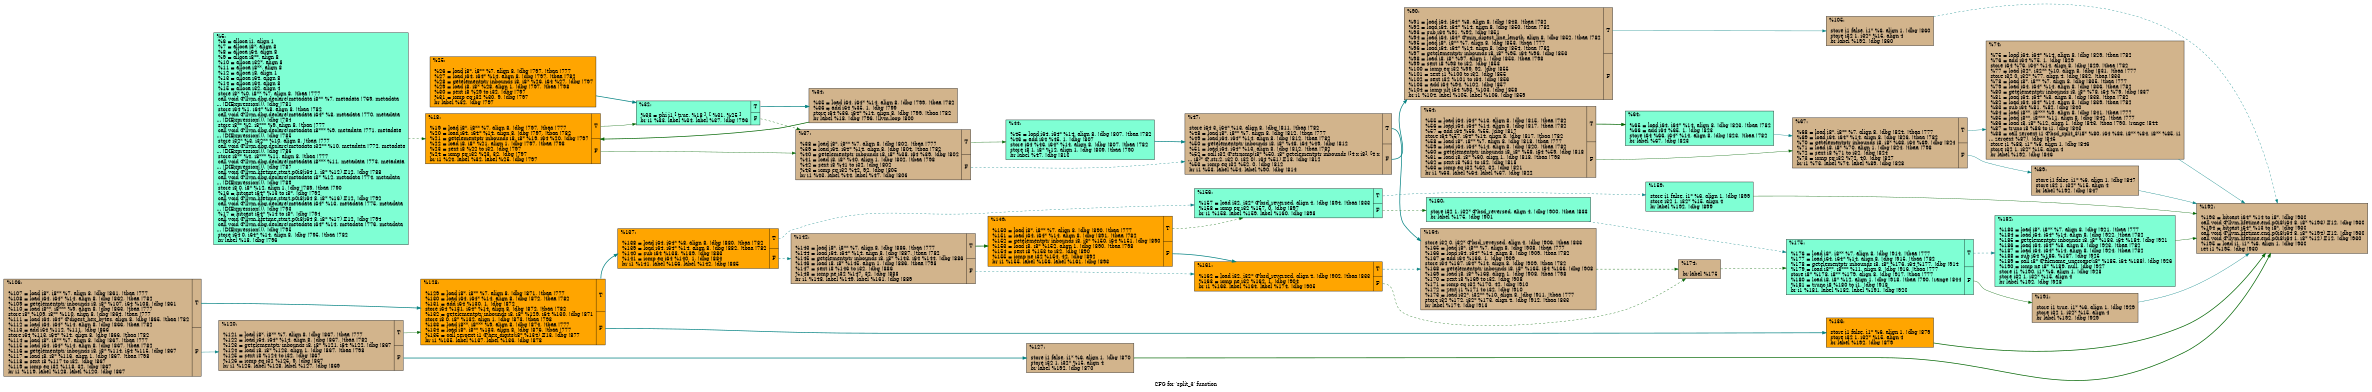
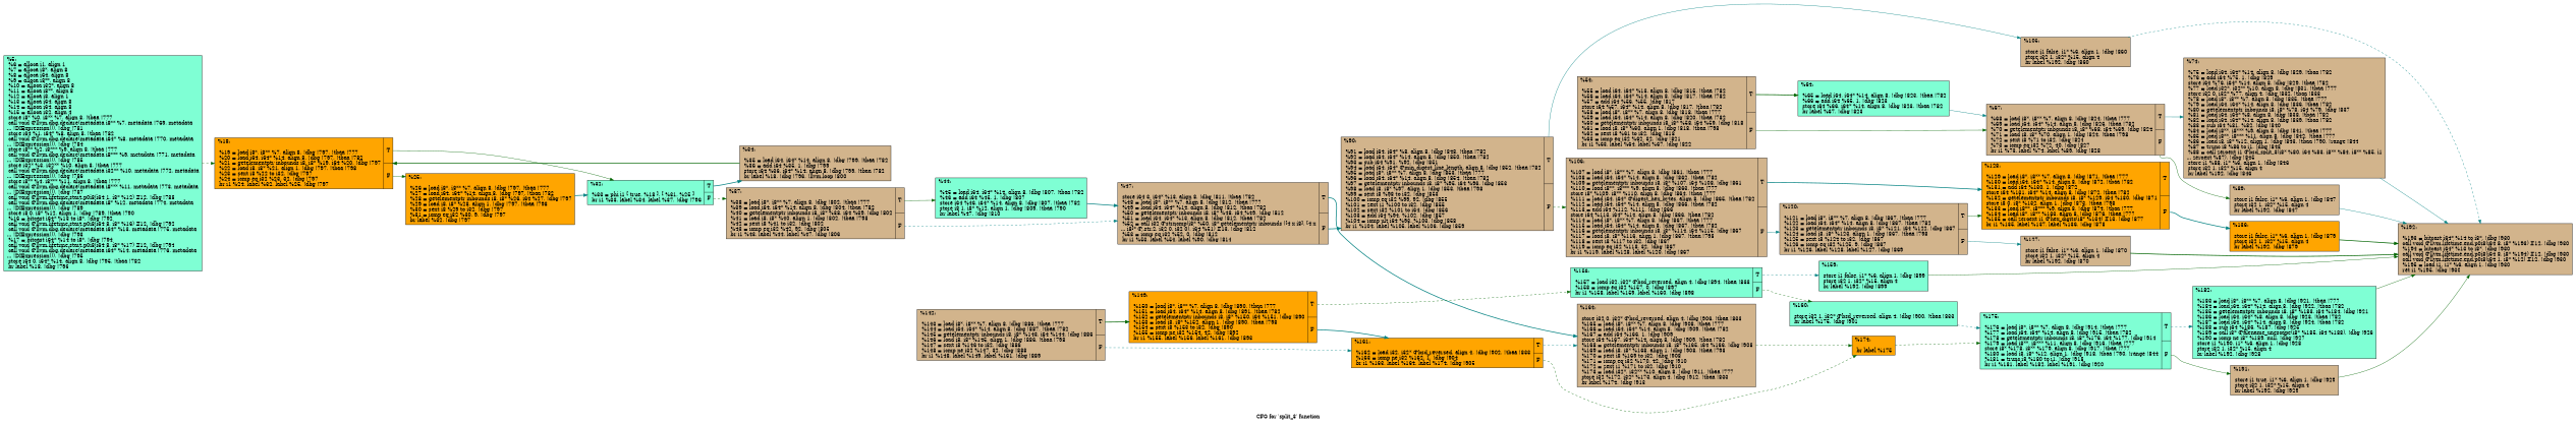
  digraph {
    label="CFG for 'split_3' function"
    rankdir=LR
    node [fillcolor=tan shape=record style=filled]
    edge [color=teal style=dashed]
    n1 [fillcolor=aquamarine label="{%5:\l  %6 = alloca i1, align 1\l  %7 = alloca i8*, align 8\l  %8 = alloca i64, align 8\l  %9 = alloca i8**, align 8\l  %10 = alloca i32*, align 8\l  %11 = alloca i8**, align 8\l  %12 = alloca i8, align 1\l  %13 = alloca i64, align 8\l  %14 = alloca i64, align 8\l  %15 = alloca i32, align 4\l  store i8* %0, i8** %7, align 8, !tbaa !777\l  call void @llvm.dbg.declare(metadata i8** %7, metadata !769, metadata\l... !DIExpression()), !dbg !781\l  store i64 %1, i64* %8, align 8, !tbaa !782\l  call void @llvm.dbg.declare(metadata i64* %8, metadata !770, metadata\l... !DIExpression()), !dbg !784\l  store i8** %2, i8*** %9, align 8, !tbaa !777\l  call void @llvm.dbg.declare(metadata i8*** %9, metadata !771, metadata\l... !DIExpression()), !dbg !785\l  store i32* %3, i32** %10, align 8, !tbaa !777\l  call void @llvm.dbg.declare(metadata i32** %10, metadata !772, metadata\l... !DIExpression()), !dbg !786\l  store i8** %4, i8*** %11, align 8, !tbaa !777\l  call void @llvm.dbg.declare(metadata i8*** %11, metadata !773, metadata\l... !DIExpression()), !dbg !787\l  call void @llvm.lifetime.start.p0i8(i64 1, i8* %12) #12, !dbg !788\l  call void @llvm.dbg.declare(metadata i8* %12, metadata !774, metadata\l... !DIExpression()), !dbg !789\l  store i8 0, i8* %12, align 1, !dbg !789, !tbaa !790\l  %16 = bitcast i64* %13 to i8*, !dbg !792\l  call void @llvm.lifetime.start.p0i8(i64 8, i8* %16) #12, !dbg !792\l  call void @llvm.dbg.declare(metadata i64* %13, metadata !775, metadata\l... !DIExpression()), !dbg !793\l  %17 = bitcast i64* %14 to i8*, !dbg !794\l  call void @llvm.lifetime.start.p0i8(i64 8, i8* %17) #12, !dbg !794\l  call void @llvm.dbg.declare(metadata i64* %14, metadata !776, metadata\l... !DIExpression()), !dbg !795\l  store i64 0, i64* %14, align 8, !dbg !795, !tbaa !782\l  br label %18, !dbg !796\l}"]
    n2 [fillcolor=orange label="{%18:\l\l  %19 = load i8*, i8** %7, align 8, !dbg !797, !tbaa !777\l  %20 = load i64, i64* %14, align 8, !dbg !797, !tbaa !782\l  %21 = getelementptr inbounds i8, i8* %19, i64 %20, !dbg !797\l  %22 = load i8, i8* %21, align 1, !dbg !797, !tbaa !798\l  %23 = sext i8 %22 to i32, !dbg !797\l  %24 = icmp eq i32 %23, 32, !dbg !797\l  br i1 %24, label %32, label %25, !dbg !797\l|{<s0>T|<s1>F}}"]
    n3 [fillcolor=aquamarine label="{%32:\l\l  %33 = phi i1 [ true, %18 ], [ %31, %25 ]\l  br i1 %33, label %34, label %37, !dbg !796\l|{<s0>T|<s1>F}}"]
    n4 [fillcolor=orange label="{%25:\l\l  %26 = load i8*, i8** %7, align 8, !dbg !797, !tbaa !777\l  %27 = load i64, i64* %14, align 8, !dbg !797, !tbaa !782\l  %28 = getelementptr inbounds i8, i8* %26, i64 %27, !dbg !797\l  %29 = load i8, i8* %28, align 1, !dbg !797, !tbaa !798\l  %30 = sext i8 %29 to i32, !dbg !797\l  %31 = icmp eq i32 %30, 9, !dbg !797\l  br label %32, !dbg !797\l}"]
    n5 [label="{%34:\l\l  %35 = load i64, i64* %14, align 8, !dbg !799, !tbaa !782\l  %36 = add i64 %35, 1, !dbg !799\l  store i64 %36, i64* %14, align 8, !dbg !799, !tbaa !782\l  br label %18, !dbg !796, !llvm.loop !800\l}"]
    n6 [label="{%37:\l\l  %38 = load i8*, i8** %7, align 8, !dbg !802, !tbaa !777\l  %39 = load i64, i64* %14, align 8, !dbg !804, !tbaa !782\l  %40 = getelementptr inbounds i8, i8* %38, i64 %39, !dbg !802\l  %41 = load i8, i8* %40, align 1, !dbg !802, !tbaa !798\l  %42 = sext i8 %41 to i32, !dbg !802\l  %43 = icmp eq i32 %42, 92, !dbg !805\l  br i1 %43, label %44, label %47, !dbg !806\l|{<s0>T|<s1>F}}"]
    n7 [fillcolor=aquamarine label="{%44:\l\l  %45 = load i64, i64* %14, align 8, !dbg !807, !tbaa !782\l  %46 = add i64 %45, 1, !dbg !807\l  store i64 %46, i64* %14, align 8, !dbg !807, !tbaa !782\l  store i8 1, i8* %12, align 1, !dbg !809, !tbaa !790\l  br label %47, !dbg !810\l}"]
    n8 [label="{%47:\l\l  store i64 3, i64* %13, align 8, !dbg !811, !tbaa !782\l  %48 = load i8*, i8** %7, align 8, !dbg !812, !tbaa !777\l  %49 = load i64, i64* %14, align 8, !dbg !812, !tbaa !782\l  %50 = getelementptr inbounds i8, i8* %48, i64 %49, !dbg !812\l  %51 = load i64, i64* %13, align 8, !dbg !812, !tbaa !782\l  %52 = call i32 @strncmp(i8* %50, i8* getelementptr inbounds ([4 x i8], [4 x\l... i8]* @.str.2, i32 0, i32 0), i64 %51) #13, !dbg !812\l  %53 = icmp eq i32 %52, 0, !dbg !812\l  br i1 %53, label %54, label %90, !dbg !814\l|{<s0>T|<s1>F}}"]
    n9 [label="{%90:\l\l  %91 = load i64, i64* %8, align 8, !dbg !848, !tbaa !782\l  %92 = load i64, i64* %14, align 8, !dbg !850, !tbaa !782\l  %93 = sub i64 %91, %92, !dbg !851\l  %94 = load i64, i64* @min_digest_line_length, align 8, !dbg !852, !tbaa !782\l  %95 = load i8*, i8** %7, align 8, !dbg !853, !tbaa !777\l  %96 = load i64, i64* %14, align 8, !dbg !854, !tbaa !782\l  %97 = getelementptr inbounds i8, i8* %95, i64 %96, !dbg !853\l  %98 = load i8, i8* %97, align 1, !dbg !853, !tbaa !798\l  %99 = sext i8 %98 to i32, !dbg !853\l  %100 = icmp eq i32 %99, 92, !dbg !855\l  %101 = zext i1 %100 to i32, !dbg !855\l  %102 = sext i32 %101 to i64, !dbg !856\l  %103 = add i64 %94, %102, !dbg !857\l  %104 = icmp ult i64 %93, %103, !dbg !858\l  br i1 %104, label %105, label %106, !dbg !859\l|{<s0>T|<s1>F}}"]
    n10 [label="{%164:\l\l  store i32 0, i32* @bsd_reversed, align 4, !dbg !906, !tbaa !833\l  %165 = load i8*, i8** %7, align 8, !dbg !908, !tbaa !777\l  %166 = load i64, i64* %14, align 8, !dbg !909, !tbaa !782\l  %167 = add i64 %166, 1, !dbg !909\l  store i64 %167, i64* %14, align 8, !dbg !909, !tbaa !782\l  %168 = getelementptr inbounds i8, i8* %165, i64 %166, !dbg !908\l  %169 = load i8, i8* %168, align 1, !dbg !908, !tbaa !798\l  %170 = sext i8 %169 to i32, !dbg !908\l  %171 = icmp eq i32 %170, 42, !dbg !910\l  %172 = zext i1 %171 to i32, !dbg !910\l  %173 = load i32*, i32** %10, align 8, !dbg !911, !tbaa !777\l  store i32 %172, i32* %173, align 4, !dbg !912, !tbaa !833\l  br label %174, !dbg !913\l}"]
    n11 [label="{%54:\l\l  %55 = load i64, i64* %13, align 8, !dbg !815, !tbaa !782\l  %56 = load i64, i64* %14, align 8, !dbg !817, !tbaa !782\l  %57 = add i64 %56, %55, !dbg !817\l  store i64 %57, i64* %14, align 8, !dbg !817, !tbaa !782\l  %58 = load i8*, i8** %7, align 8, !dbg !818, !tbaa !777\l  %59 = load i64, i64* %14, align 8, !dbg !820, !tbaa !782\l  %60 = getelementptr inbounds i8, i8* %58, i64 %59, !dbg !818\l  %61 = load i8, i8* %60, align 1, !dbg !818, !tbaa !798\l  %62 = sext i8 %61 to i32, !dbg !818\l  %63 = icmp eq i32 %62, 32, !dbg !821\l  br i1 %63, label %64, label %67, !dbg !822\l|{<s0>T|<s1>F}}"]
    n12 [fillcolor=aquamarine label="{%64:\l\l  %65 = load i64, i64* %14, align 8, !dbg !823, !tbaa !782\l  %66 = add i64 %65, 1, !dbg !823\l  store i64 %66, i64* %14, align 8, !dbg !823, !tbaa !782\l  br label %67, !dbg !823\l}"]
    n13 [label="{%67:\l\l  %68 = load i8*, i8** %7, align 8, !dbg !824, !tbaa !777\l  %69 = load i64, i64* %14, align 8, !dbg !826, !tbaa !782\l  %70 = getelementptr inbounds i8, i8* %68, i64 %69, !dbg !824\l  %71 = load i8, i8* %70, align 1, !dbg !824, !tbaa !798\l  %72 = sext i8 %71 to i32, !dbg !824\l  %73 = icmp eq i32 %72, 40, !dbg !827\l  br i1 %73, label %74, label %89, !dbg !828\l|{<s0>T|<s1>F}}"]
    n14 [label="{%105:\l\l  store i1 false, i1* %6, align 1, !dbg !860\l  store i32 1, i32* %15, align 4\l  br label %192, !dbg !860\l}"]
    n15 [label="{%106:\l\l  %107 = load i8*, i8** %7, align 8, !dbg !861, !tbaa !777\l  %108 = load i64, i64* %14, align 8, !dbg !862, !tbaa !782\l  %109 = getelementptr inbounds i8, i8* %107, i64 %108, !dbg !861\l  %110 = load i8**, i8*** %9, align 8, !dbg !863, !tbaa !777\l  store i8* %109, i8** %110, align 8, !dbg !864, !tbaa !777\l  %111 = load i64, i64* @digest_hex_bytes, align 8, !dbg !865, !tbaa !782\l  %112 = load i64, i64* %14, align 8, !dbg !866, !tbaa !782\l  %113 = add i64 %112, %111, !dbg !866\l  store i64 %113, i64* %14, align 8, !dbg !866, !tbaa !782\l  %114 = load i8*, i8** %7, align 8, !dbg !867, !tbaa !777\l  %115 = load i64, i64* %14, align 8, !dbg !867, !tbaa !782\l  %116 = getelementptr inbounds i8, i8* %114, i64 %115, !dbg !867\l  %117 = load i8, i8* %116, align 1, !dbg !867, !tbaa !798\l  %118 = sext i8 %117 to i32, !dbg !867\l  %119 = icmp eq i32 %118, 32, !dbg !867\l  br i1 %119, label %128, label %120, !dbg !867\l|{<s0>T|<s1>F}}"]
    n16 [label="{%74:\l\l  %75 = load i64, i64* %14, align 8, !dbg !829, !tbaa !782\l  %76 = add i64 %75, 1, !dbg !829\l  store i64 %76, i64* %14, align 8, !dbg !829, !tbaa !782\l  %77 = load i32*, i32** %10, align 8, !dbg !831, !tbaa !777\l  store i32 0, i32* %77, align 4, !dbg !832, !tbaa !833\l  %78 = load i8*, i8** %7, align 8, !dbg !835, !tbaa !777\l  %79 = load i64, i64* %14, align 8, !dbg !836, !tbaa !782\l  %80 = getelementptr inbounds i8, i8* %78, i64 %79, !dbg !837\l  %81 = load i64, i64* %8, align 8, !dbg !838, !tbaa !782\l  %82 = load i64, i64* %14, align 8, !dbg !839, !tbaa !782\l  %83 = sub i64 %81, %82, !dbg !840\l  %84 = load i8**, i8*** %9, align 8, !dbg !841, !tbaa !777\l  %85 = load i8**, i8*** %11, align 8, !dbg !842, !tbaa !777\l  %86 = load i8, i8* %12, align 1, !dbg !843, !tbaa !790, !range !844\l  %87 = trunc i8 %86 to i1, !dbg !843\l  %88 = call zeroext i1 @bsd_split_3(i8* %80, i64 %83, i8** %84, i8** %85, i1\l... zeroext %87), !dbg !845\l  store i1 %88, i1* %6, align 1, !dbg !846\l  store i32 1, i32* %15, align 4\l  br label %192, !dbg !846\l}"]
    n17 [label="{%89:\l\l  store i1 false, i1* %6, align 1, !dbg !847\l  store i32 1, i32* %15, align 4\l  br label %192, !dbg !847\l}"]
    n18 [label="{%192:\l\l  %193 = bitcast i64* %14 to i8*, !dbg !930\l  call void @llvm.lifetime.end.p0i8(i64 8, i8* %193) #12, !dbg !930\l  %194 = bitcast i64* %13 to i8*, !dbg !930\l  call void @llvm.lifetime.end.p0i8(i64 8, i8* %194) #12, !dbg !930\l  call void @llvm.lifetime.end.p0i8(i64 1, i8* %12) #12, !dbg !930\l  %195 = load i1, i1* %6, align 1, !dbg !930\l  ret i1 %195, !dbg !930\l}"]
    n19 [fillcolor=orange label="{%128:\l\l  %129 = load i8*, i8** %7, align 8, !dbg !871, !tbaa !777\l  %130 = load i64, i64* %14, align 8, !dbg !872, !tbaa !782\l  %131 = add i64 %130, 1, !dbg !872\l  store i64 %131, i64* %14, align 8, !dbg !872, !tbaa !782\l  %132 = getelementptr inbounds i8, i8* %129, i64 %130, !dbg !871\l  store i8 0, i8* %132, align 1, !dbg !873, !tbaa !798\l  %133 = load i8**, i8*** %9, align 8, !dbg !874, !tbaa !777\l  %134 = load i8*, i8** %133, align 8, !dbg !876, !tbaa !777\l  %135 = call zeroext i1 @hex_digits(i8* %134) #13, !dbg !877\l  br i1 %135, label %137, label %136, !dbg !878\l|{<s0>T|<s1>F}}"]
    n20 [label="{%120:\l\l  %121 = load i8*, i8** %7, align 8, !dbg !867, !tbaa !777\l  %122 = load i64, i64* %14, align 8, !dbg !867, !tbaa !782\l  %123 = getelementptr inbounds i8, i8* %121, i64 %122, !dbg !867\l  %124 = load i8, i8* %123, align 1, !dbg !867, !tbaa !798\l  %125 = sext i8 %124 to i32, !dbg !867\l  %126 = icmp eq i32 %125, 9, !dbg !867\l  br i1 %126, label %128, label %127, !dbg !869\l|{<s0>T|<s1>F}}"]
-   n21 [fillcolor=orange label="{%137:\l\l  %138 = load i64, i64* %8, align 8, !dbg !880, !tbaa !782\l  %139 = load i64, i64* %14, align 8, !dbg !882, !tbaa !782\l  %140 = sub i64 %138, %139, !dbg !883\l  %141 = icmp eq i64 %140, 1, !dbg !884\l  br i1 %141, label %156, label %142, !dbg !885\l|{<s0>T|<s1>F}}"]
    n22 [fillcolor=orange label="{%136:\l\l  store i1 false, i1* %6, align 1, !dbg !879\l  store i32 1, i32* %15, align 4\l  br label %192, !dbg !879\l}"]
    n23 [label="{%127:\l\l  store i1 false, i1* %6, align 1, !dbg !870\l  store i32 1, i32* %15, align 4\l  br label %192, !dbg !870\l}"]
    n24 [fillcolor=aquamarine label="{%156:\l\l  %157 = load i32, i32* @bsd_reversed, align 4, !dbg !894, !tbaa !833\l  %158 = icmp eq i32 %157, 0, !dbg !897\l  br i1 %158, label %159, label %160, !dbg !898\l|{<s0>T|<s1>F}}"]
    n25 [label="{%142:\l\l  %143 = load i8*, i8** %7, align 8, !dbg !886, !tbaa !777\l  %144 = load i64, i64* %14, align 8, !dbg !887, !tbaa !782\l  %145 = getelementptr inbounds i8, i8* %143, i64 %144, !dbg !886\l  %146 = load i8, i8* %145, align 1, !dbg !886, !tbaa !798\l  %147 = sext i8 %146 to i32, !dbg !886\l  %148 = icmp ne i32 %147, 32, !dbg !888\l  br i1 %148, label %149, label %161, !dbg !889\l|{<s0>T|<s1>F}}"]
    n26 [fillcolor=aquamarine label="{%159:\l\l  store i1 false, i1* %6, align 1, !dbg !899\l  store i32 1, i32* %15, align 4\l  br label %192, !dbg !899\l}"]
    n27 [fillcolor=aquamarine label="{%160:\l\l  store i32 1, i32* @bsd_reversed, align 4, !dbg !900, !tbaa !833\l  br label %175, !dbg !901\l}"]
    n28 [fillcolor=orange label="{%149:\l\l  %150 = load i8*, i8** %7, align 8, !dbg !890, !tbaa !777\l  %151 = load i64, i64* %14, align 8, !dbg !891, !tbaa !782\l  %152 = getelementptr inbounds i8, i8* %150, i64 %151, !dbg !890\l  %153 = load i8, i8* %152, align 1, !dbg !890, !tbaa !798\l  %154 = sext i8 %153 to i32, !dbg !890\l  %155 = icmp ne i32 %154, 42, !dbg !892\l  br i1 %155, label %156, label %161, !dbg !893\l|{<s0>T|<s1>F}}"]
    n29 [fillcolor=orange label="{%161:\l\l  %162 = load i32, i32* @bsd_reversed, align 4, !dbg !902, !tbaa !833\l  %163 = icmp ne i32 %162, 1, !dbg !904\l  br i1 %163, label %164, label %174, !dbg !905\l|{<s0>T|<s1>F}}"]
    n30 [fillcolor=aquamarine label="{%175:\l\l  %176 = load i8*, i8** %7, align 8, !dbg !914, !tbaa !777\l  %177 = load i64, i64* %14, align 8, !dbg !915, !tbaa !782\l  %178 = getelementptr inbounds i8, i8* %176, i64 %177, !dbg !914\l  %179 = load i8**, i8*** %11, align 8, !dbg !916, !tbaa !777\l  store i8* %178, i8** %179, align 8, !dbg !917, !tbaa !777\l  %180 = load i8, i8* %12, align 1, !dbg !918, !tbaa !790, !range !844\l  %181 = trunc i8 %180 to i1, !dbg !918\l  br i1 %181, label %182, label %191, !dbg !920\l|{<s0>T|<s1>F}}"]
-   n31 [label="{%174:\l\l  br label %175\l}"]
+   n31 [fillcolor=orange label="{%174:\l\l  br label %175\l}"]
    n32 [fillcolor=aquamarine label="{%182:\l\l  %183 = load i8*, i8** %7, align 8, !dbg !921, !tbaa !777\l  %184 = load i64, i64* %14, align 8, !dbg !922, !tbaa !782\l  %185 = getelementptr inbounds i8, i8* %183, i64 %184, !dbg !921\l  %186 = load i64, i64* %8, align 8, !dbg !923, !tbaa !782\l  %187 = load i64, i64* %14, align 8, !dbg !924, !tbaa !782\l  %188 = sub i64 %186, %187, !dbg !925\l  %189 = call i8* @filename_unescape(i8* %185, i64 %188), !dbg !926\l  %190 = icmp ne i8* %189, null, !dbg !927\l  store i1 %190, i1* %6, align 1, !dbg !928\l  store i32 1, i32* %15, align 4\l  br label %192, !dbg !928\l}"]
    n33 [label="{%191:\l\l  store i1 true, i1* %6, align 1, !dbg !929\l  store i32 1, i32* %15, align 4\l  br label %192, !dbg !929\l}"]
    n1 -> n2 [color=darkgreen]
    n2 -> n3 [color=darkgreen style=solid tailport=s0]
-   n2 -> n6 [color=darkgreen style=solid tailport=s1]
+   n2 -> n4 [color=darkgreen style=solid tailport=s1]
    n3 -> n5 [style=bold tailport=s0]
    n3 -> n6 [color=darkgreen tailport=s1]
    n4 -> n3 [style=bold]
    n5 -> n2 [color=darkgreen style=bold]
    n6 -> n7 [color=darkgreen style=solid tailport=s0]
    n6 -> n8 [tailport=s1]
    n7 -> n8 [style=bold]
    n8 -> n9 [style=bold tailport=s1]
    n8 -> n10 [style=bold tailport=s0]
    n9 -> n14 [style=solid tailport=s0]
+   n9 -> n15 [color=darkgreen tailport=s1]
    n10 -> n31 [color=darkgreen]
    n11 -> n12 [color=darkgreen style=bold tailport=s0]
    n11 -> n13 [color=darkgreen style=solid tailport=s1]
    n12 -> n13 [style=solid]
    n13 -> n16 [style=solid tailport=s0]
-   n13 -> n17 [style=solid tailport=s1]
+   n13 -> n17 [color=darkgreen style=solid tailport=s1]
    n14 -> n18
    n15 -> n19 [style=bold tailport=s0]
    n15 -> n20 [style=solid tailport=s1]
    n16 -> n18 [style=solid]
    n17 -> n18 [style=solid]
-   n19 -> n21 [style=bold tailport=s0]
    n19 -> n22 [style=bold tailport=s1]
    n20 -> n19 [color=darkgreen style=solid tailport=s0]
-   n20 -> n23 [style=bold tailport=s1]
-   n21 -> n24 [tailport=s0]
-   n21 -> n25 [tailport=s1]
+   n20 -> n23 [style=solid tailport=s1]
    n22 -> n18 [color=darkgreen style=bold]
    n23 -> n18 [color=darkgreen style=bold]
    n24 -> n26 [tailport=s0]
    n24 -> n27 [color=darkgreen tailport=s1]
    n25 -> n28 [color=darkgreen style=bold tailport=s0]
    n25 -> n29 [tailport=s1]
    n26 -> n18 [color=darkgreen style=solid]
    n27 -> n30
    n28 -> n24 [color=darkgreen tailport=s0]
    n28 -> n29 [style=bold tailport=s1]
    n29 -> n10 [tailport=s0]
    n29 -> n31 [color=darkgreen tailport=s1]
    n30 -> n32 [tailport=s0]
    n30 -> n33 [color=darkgreen style=solid tailport=s1]
    n31 -> n30 [color=darkgreen]
    n32 -> n18 [color=darkgreen style=solid]
-   n33 -> n18 [style=solid]
+   n33 -> n18 [color=darkgreen style=solid]
  }
